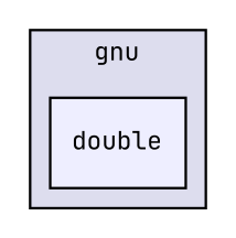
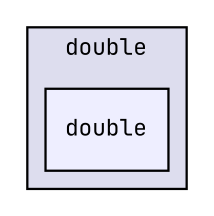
  digraph {
    compound=true
    rankdir=LR
    fontname="JetBrains Mono"
    n1 [fillcolor="#eeeeff" fontname="JetBrains Mono" fontsize=10 label=double pencolor=black shape=box style=filled]
    subgraph cluster_1 {
      bgcolor="#ddddee"
      fontsize=10
-     label=gnu
+     label=double
      pencolor=black
      n1
    }
  }
